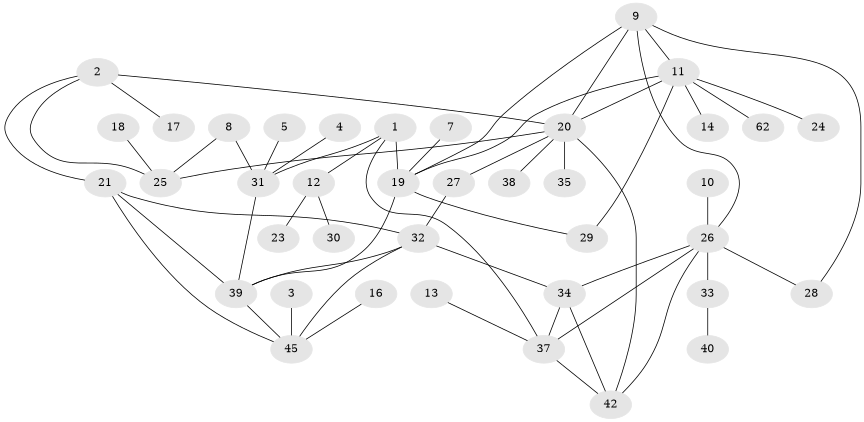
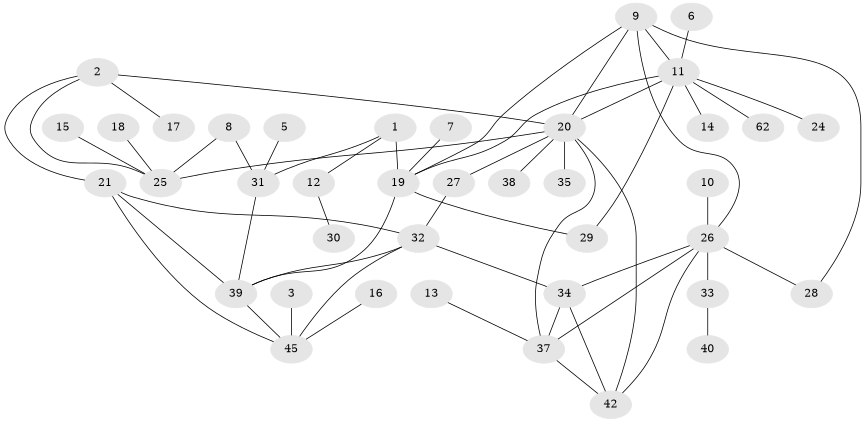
  graph {
    node [color=gray90 style=filled]
    edge [weight=1.0]
    1
    12
    19
    31
    37
    8
    25
-   23
    30
    39
    29
    42
    2
    17
    20
    21
    27
    35
    38
    n20 [label=45]
    32
    3
-   4
    5
+   6
    11
    14
    n28 [label=62]
    24
    7
    9
    26
    28
    33
    34
    10
    13
+   15
    16
    18
    40
    1 -- 12
    1 -- 19
    1 -- 31 [weight=2.0]
-   1 -- 37
-   12 -- 23
+   20 -- 37
    12 -- 30
    19 -- 39 [weight=2.0]
    19 -- 29
    31 -- 39
    37 -- 42
    8 -- 31
    8 -- 25
    39 -- n20
    2 -- 25 [weight=2.0]
    2 -- 17
    2 -- 20 [weight=2.0]
    2 -- 21
    20 -- 25
    20 -- 42
    20 -- 27
    20 -- 35
    20 -- 38
    21 -- 39
    21 -- n20
    21 -- 32
    27 -- 32
    32 -- 39
    32 -- n20
    32 -- 34
    3 -- n20
-   4 -- 31
    5 -- 31
+   6 -- 11
    11 -- 19 [weight=2.0]
    11 -- 29
    11 -- 20
    11 -- 14
    11 -- n28
    11 -- 24
    7 -- 19
    9 -- 19
    9 -- 20
    9 -- 11 [weight=2.0]
    9 -- 26
    9 -- 28
    26 -- 37
    26 -- 42
    26 -- 28
    26 -- 33
    26 -- 34
    33 -- 40
    34 -- 37
    34 -- 42
    10 -- 26
    13 -- 37
+   15 -- 25
    16 -- n20
    18 -- 25
  }
